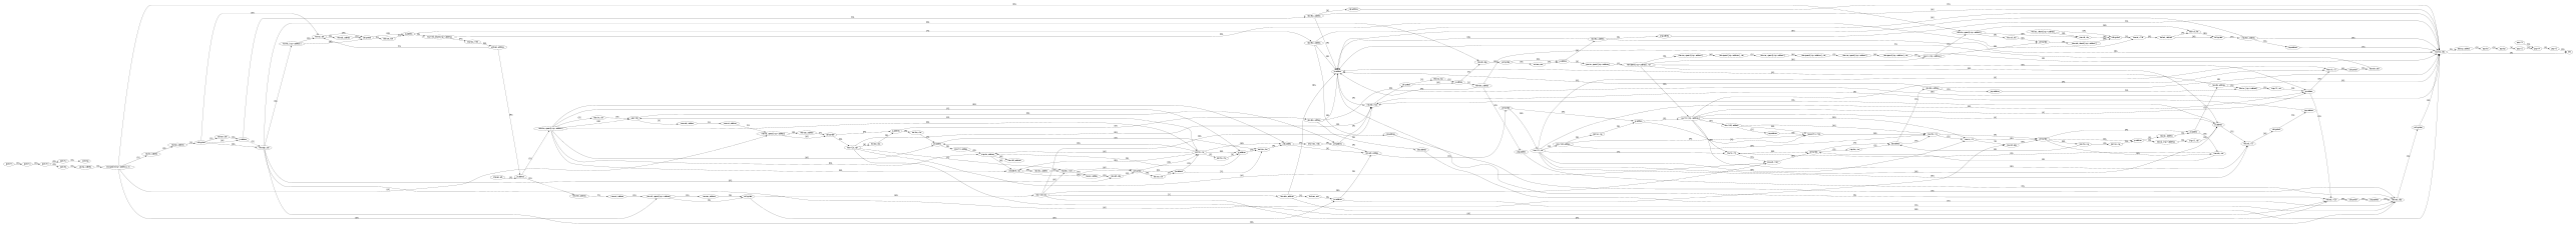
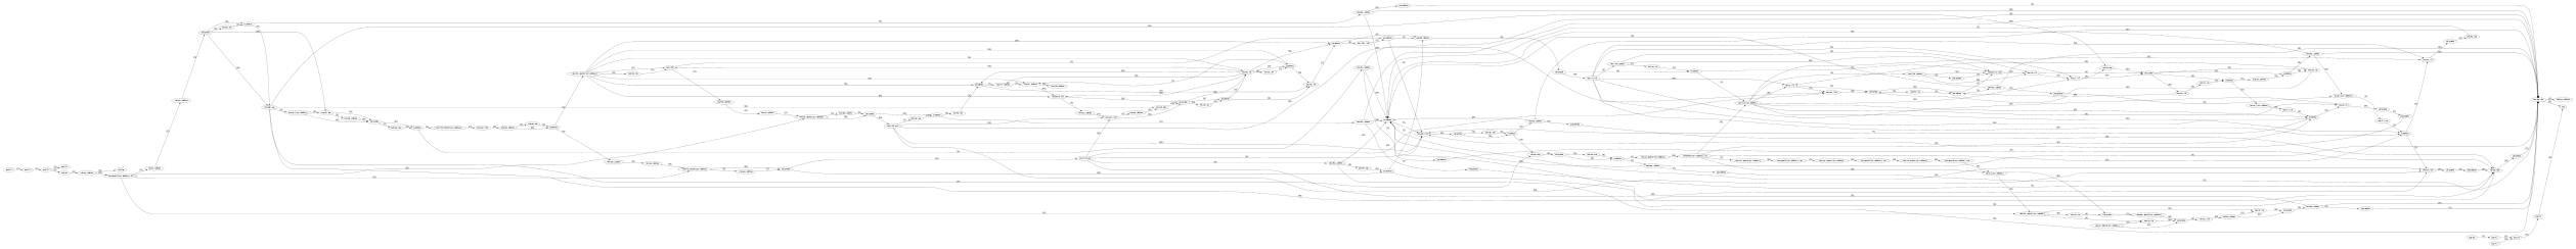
  digraph {
    fontname="Open Sans"
    rankdir=LR
    node [fontname="Open Sans"]
    edge [fontname="Open Sans"]
    n1 [label="push r15"]
    n2 [label="push r14"]
    n3 [label="push r13"]
    n4 [label="push r12"]
    n5 [label="push rbx"]
    n6 [label="push rbp"]
    n7 [label="sub rsp , address"]
    n8 [label="mov qword [ rsp + address ] , rsi"]
    n9 [label="mov esi , address"]
    n10 [label="mov rdi , qword [ rsp + address ]"]
    n11 [label="mov rdi , qword [ rsp + address ]"]
    n12 [label="mov rbx , qword [ rsp + address ]"]
    n13 [label="mov eax , address"]
    n14 [label="mov eax , address"]
    n15 [label="call symbol"]
    n16 [label="mov eax , address"]
    n17 [label="call symbol"]
    n18 [label="mov rdi , rbx"]
    n19 [label="mov rdi , rbx"]
    n20 [label="mov rdi , rbx"]
    n21 [label="call symbol"]
    n22 [label="test eax , eax"]
    n23 [label="js address"]
    n24 [label="mov ebp , eax"]
    n25 [label="mov esi , eax"]
    n26 [label="mov ebx , address"]
    n27 [label="lea rdx , [ rsp + address ]"]
    n28 [label="mov edi , ebp"]
    n29 [label="mov edi , ebp"]
    n30 [label="mov edi , ebp"]
    n31 [label="mov edi , ebp"]
    n32 [label="call symbol"]
    n33 [label="mov edi , address"]
    n34 [label="jmp address"]
    n35 [label="mov eax , ebx"]
    n36 [label="je address"]
    n37 [label="add rsp , address"]
    n38 [label=retn]
    n39 [label="mov edi , r12d"]
    n40 [label="mov edi , r12d"]
    n41 [label="call symbol"]
    n42 [label="call symbol"]
    n43 [label="call symbol"]
    n44 [label="call symbol"]
-   n45 [label="pop rbx"]
    n46 [label="test eax , eax"]
    n47 [label="js address"]
    n48 [label="mov ebx , address"]
    n49 [label="mov r15d , dword [ rsp + address ]"]
    n50 [label="jmp address"]
    n51 [label="mov eax , r15d"]
    n52 [label="mov esi , r15d"]
    n53 [label="and eax , address"]
    n54 [label="and esi , address"]
    n55 [label="pop rbp"]
    n56 [label="pop r12"]
    n57 [label="pop r14"]
    n58 [label="pop r13"]
    n59 [label="pop r15"]
    n60 [label="cmp eax , edi"]
    n61 [label="je address"]
    n62 [label="mov rbx , qword [ rsp + address ]"]
    n63 [label="mov edx , address"]
    n64 [label="test rbx , rbx"]
    n65 [label="sete r14b"]
    n66 [label="jle address"]
    n67 [label="jne address"]
    n68 [label="cmp rbx , address"]
    n69 [label="sub rbx , rax"]
    n70 [label="jg address"]
    n71 [label="cmovbe r8 , rbx"]
    n72 [label="mov esi , address"]
    n73 [label="mov edx , address"]
    n74 [label="jne address"]
    n75 [label="test rbx , rbx"]
    n76 [label="mov r13 , address"]
    n77 [label="mov edi , address"]
    n78 [label="test r14b , r14b"]
    n79 [label="mov r9d , address"]
    n80 [label="test rbx , rbx"]
    n81 [label="mov ecx , address"]
    n82 [label="mov esi , address"]
    n83 [label="mov r12d , eax"]
    n84 [label="js address"]
    n85 [label="test eax , eax"]
    n86 [label="mov edx , r12d"]
    n87 [label="mov edi , r12d"]
    n88 [label="mov ebx , address"]
    n89 [label="test rbx , rbx"]
    n90 [label="call symbol"]
    n91 [label="mov esi , address"]
    n92 [label="call symbol"]
    n93 [label="call symbol"]
    n94 [label="jmp address"]
    n95 [label="mov r12d , eax"]
    n96 [label="jns address"]
    n97 [label="mov ebx , address"]
    n98 [label="test eax , eax"]
    n99 [label="call symbol"]
    n100 [label="mov r13 , rax"]
    n101 [label="je address"]
    n102 [label="mov r14d , address"]
    n103 [label="je address"]
    n104 [label="mov rdi , r13"]
    n105 [label="mov rsi , r13"]
    n106 [label="mov rdi , r13"]
    n107 [label="mov rsi , r13"]
    n108 [label="je address"]
    n109 [label="movsxd r14 , r14d"]
    n110 [label="lea r13 , [ rsp + address ]"]
    n111 [label="test rax , rax"]
    n112 [label="mov rdx , r14"]
    n113 [label="call symbol"]
    n114 [label="call symbol"]
    n115 [label="mov r14d , address"]
    n116 [label="jmp address"]
    n117 [label="je address"]
    n118 [label="mov rdx , rax"]
    n119 [label="mov rbx , rax"]
    n120 [label="je address"]
    n121 [label="test eax , eax"]
    n122 [label="js address"]
    n123 [label="lea rax , [ rsp + address ]"]
    n124 [label="cmp r13 , rax"]
    n125 [label="jmp address"]
    n126 [label="cmp rax , address"]
    n127 [label="mov ebx , address"]
    n128 [label="lea rax , [ rsp + address ]"]
    n129 [label="cmp r13 , rax"]
    n130 [label="cmp rbx , rax"]
    n131 [label="jbe address"]
    n132 [label="mov ebx , address"]
    n133 [label="jmp address"]
    n134 [label="test eax , eax"]
    n135 [label="js address"]
    n136 [label="test rax , rax"]
    n137 [label="jle address"]
    n138 [label="mov ebx , address"]
    n139 [label="jmp address"]
    n140 [label="mov ebx , address"]
    n141 [label="mov rax , qword [ rsp + address ]"]
    n142 [label="jmp address"]
    n143 [label="mov qword [ rsp + address ] , rax"]
    n144 [label="mov rax , qword [ rsp + address ]"]
    n145 [label="lea rsi , [ rsp + address ]"]
    n146 [label="jmp address"]
    n147 [label="test ebx , ebx"]
    n148 [label="test rax , rax"]
    n149 [label="mov qword [ rsp + address ] , rax"]
    n150 [label="call symbol"]
    n151 [label="mov rax , qword [ rsp + address ]"]
    n152 [label="mov qword [ rsp + address ] , rax"]
    n153 [label="mov rax , qword [ rsp + address ]"]
    n154 [label="mov qword [ rsp + address ] , rax"]
    n155 [label="mov edx , dword [ rsp + address ]"]
    n156 [label="call symbol"]
    n157 [label="call symbol"]
    n158 [label="mov esi , dword [ rsp + address ]"]
    n159 [label="mov ebx , address"]
    n160 [label="jmp address"]
    n1 -> n2 [label=CFG]
    n2 -> n3 [label=CFG]
    n3 -> n4 [label=CFG]
    n3 -> n5 [label=CFG]
-   n4 -> n6 [label=CFG]
+   n7 -> n6 [label=CFG]
    n5 -> n7 [label=CFG]
    n7 -> n8 [label=CFG]
    n8 -> n9 [label=CFG]
    n8 -> n10 [label=DFG]
    n8 -> n11 [label=DFG]
    n8 -> n12 [label=DFG]
    n9 -> n13 [label=CFG]
    n10 -> n14 [label=CFG]
    n10 -> n15 [label=DFG]
    n11 -> n16 [label=CFG]
    n11 -> n17 [label=DFG]
    n12 -> n18 [label=DFG]
    n12 -> n19 [label=DFG]
    n12 -> n20 [label=DFG]
    n13 -> n21 [label=CFG]
    n14 -> n15 [label=CFG]
    n15 -> n83 [label=DFG]
    n15 -> n84 [label=DFG]
    n16 -> n17 [label=CFG]
    n17 -> n95 [label=DFG]
    n17 -> n96 [label=DFG]
    n18 -> n150 [label=DFG]
    n19 -> n156 [label=DFG]
    n20 -> n157 [label=DFG]
    n21 -> n22 [label=CFG]
    n21 -> n23 [label=DFG]
    n21 -> n24 [label=DFG]
    n21 -> n25 [label=DFG]
    n22 -> n23 [label=CFG]
    n23 -> n24 [label=CFG]
    n23 -> n26 [label=CFG]
    n24 -> n27 [label=CFG]
    n24 -> n28 [label=DFG]
    n24 -> n29 [label=DFG]
    n24 -> n30 [label=DFG]
    n24 -> n31 [label=DFG]
    n25 -> n32 [label=DFG]
    n25 -> n33 [label=CFG]
    n26 -> n34 [label=CFG]
    n26 -> n35 [label=DFG]
    n26 -> n36 [label=DFG]
    n27 -> n25 [label=CFG]
    n27 -> n32 [label=DFG]
    n28 -> n41 [label=DFG]
    n29 -> n42 [label=DFG]
    n30 -> n43 [label=DFG]
    n31 -> n44 [label=DFG]
    n32 -> n46 [label=CFG]
    n32 -> n47 [label=DFG]
    n33 -> n32 [label=CFG]
    n34 -> n35 [label=CFG]
    n35 -> n37 [label=CFG]
    n35 -> n38 [label=DFG]
    n36 -> n39 [label=CFG]
    n36 -> n40 [label=CFG]
-   n37 -> n45 [label=CFG]
    n39 -> n90 [label=DFG]
    n40 -> n93 [label=DFG]
    n41 -> n35 [label=CFG]
    n42 -> n134 [label=CFG]
    n42 -> n135 [label=DFG]
    n43 -> n69 [label=DFG]
    n43 -> n136 [label=CFG]
    n43 -> n137 [label=DFG]
    n44 -> n117 [label=DFG]
    n44 -> n118 [label=DFG]
    n44 -> n119 [label=DFG]
    n44 -> n120 [label=DFG]
-   n45 -> n55 [label=CFG]
    n46 -> n47 [label=CFG]
    n47 -> n48 [label=CFG]
    n47 -> n49 [label=CFG]
    n48 -> n35 [label=DFG]
    n48 -> n36 [label=DFG]
    n48 -> n50 [label=CFG]
    n49 -> n51 [label=DFG]
-   n49 -> n52 [label=DFG]
    n50 -> n28 [label=CFG]
    n51 -> n53 [label=DFG]
    n52 -> n54 [label=DFG]
-   n53 -> n25 [label=CFG]
+   n53 -> n60 [label=CFG]
    n53 -> n61 [label=DFG]
    n54 -> n20 [label=CFG]
    n54 -> n157 [label=DFG]
    n55 -> n56 [label=CFG]
    n56 -> n57 [label=CFG]
    n57 -> n59 [label=CFG]
    n58 -> n57 [label=CFG]
    n59 -> n38 [label=CFG]
    n60 -> n61 [label=CFG]
    n61 -> n62 [label=CFG]
    n61 -> n63 [label=CFG]
    n62 -> n64 [label=CFG]
    n62 -> n65 [label=DFG]
    n62 -> n66 [label=DFG]
    n62 -> n67 [label=DFG]
    n62 -> n68 [label=DFG]
    n62 -> n69 [label=DFG]
    n62 -> n70 [label=DFG]
    n62 -> n71 [label=DFG]
    n63 -> n72 [label=CFG]
    n64 -> n65 [label=CFG]
    n65 -> n73 [label=CFG]
    n65 -> n74 [label=DFG]
    n66 -> n75 [label=CFG]
    n66 -> n76 [label=CFG]
    n67 -> n77 [label=CFG]
    n67 -> n78 [label=CFG]
    n68 -> n71 [label=DFG]
    n68 -> n79 [label=DFG]
    n69 -> n65 [label=DFG]
    n69 -> n66 [label=DFG]
    n69 -> n67 [label=DFG]
-   n69 -> n68 [label=DFG]
+   n69 -> n76 [label=DFG]
    n69 -> n70 [label=DFG]
    n69 -> n71 [label=DFG]
    n69 -> n80 [label=CFG]
    n70 -> n68 [label=CFG]
    n70 -> n75 [label=CFG]
    n71 -> n43 [label=DFG]
    n71 -> n81 [label=DFG]
    n72 -> n11 [label=CFG]
    n73 -> n82 [label=CFG]
    n74 -> n39 [label=CFG]
    n74 -> n77 [label=CFG]
    n75 -> n67 [label=CFG]
    n76 -> n68 [label=CFG]
    n77 -> n99 [label=CFG]
    n78 -> n74 [label=CFG]
    n80 -> n70 [label=CFG]
    n81 -> n86 [label=CFG]
    n82 -> n10 [label=CFG]
    n83 -> n39 [label=DFG]
    n83 -> n40 [label=DFG]
    n83 -> n85 [label=CFG]
    n83 -> n86 [label=DFG]
    n83 -> n87 [label=DFG]
    n84 -> n88 [label=CFG]
    n84 -> n89 [label=CFG]
    n85 -> n84 [label=CFG]
    n86 -> n43 [label=DFG]
    n86 -> n91 [label=CFG]
    n87 -> n92 [label=DFG]
    n88 -> n35 [label=DFG]
    n88 -> n36 [label=DFG]
    n88 -> n94 [label=CFG]
    n89 -> n66 [label=CFG]
    n90 -> n121 [label=CFG]
    n90 -> n122 [label=DFG]
    n91 -> n30 [label=CFG]
    n92 -> n130 [label=CFG]
    n92 -> n131 [label=DFG]
    n93 -> n146 [label=CFG]
    n94 -> n28 [label=CFG]
    n95 -> n39 [label=DFG]
    n95 -> n40 [label=DFG]
    n95 -> n86 [label=DFG]
    n95 -> n87 [label=DFG]
    n95 -> n97 [label=CFG]
    n96 -> n28 [label=CFG]
    n96 -> n77 [label=CFG]
    n97 -> n35 [label=DFG]
    n97 -> n36 [label=DFG]
    n97 -> n98 [label=CFG]
    n98 -> n96 [label=CFG]
    n99 -> n100 [label=DFG]
    n99 -> n101 [label=DFG]
    n100 -> n102 [label=CFG]
    n100 -> n103 [label=DFG]
    n100 -> n104 [label=DFG]
    n100 -> n105 [label=DFG]
    n100 -> n106 [label=DFG]
    n100 -> n107 [label=DFG]
    n100 -> n108 [label=DFG]
    n101 -> n109 [label=CFG]
    n101 -> n110 [label=CFG]
    n102 -> n109 [label=DFG]
    n102 -> n111 [label=CFG]
    n102 -> n112 [label=DFG]
    n103 -> n39 [label=CFG]
    n103 -> n104 [label=CFG]
    n104 -> n113 [label=DFG]
    n105 -> n87 [label=CFG]
    n105 -> n92 [label=DFG]
    n106 -> n114 [label=DFG]
    n107 -> n31 [label=CFG]
    n107 -> n44 [label=DFG]
    n108 -> n40 [label=CFG]
    n108 -> n106 [label=CFG]
    n109 -> n112 [label=DFG]
    n110 -> n103 [label=DFG]
    n110 -> n104 [label=DFG]
    n110 -> n105 [label=DFG]
    n110 -> n106 [label=DFG]
    n110 -> n107 [label=DFG]
    n110 -> n108 [label=DFG]
    n110 -> n115 [label=CFG]
    n111 -> n101 [label=CFG]
    n112 -> n44 [label=DFG]
    n112 -> n107 [label=CFG]
    n113 -> n125 [label=CFG]
    n114 -> n147 [label=CFG]
    n115 -> n109 [label=DFG]
    n115 -> n112 [label=DFG]
    n115 -> n116 [label=CFG]
    n116 -> n109 [label=CFG]
    n117 -> n118 [label=CFG]
    n117 -> n127 [label=CFG]
    n118 -> n92 [label=DFG]
    n118 -> n105 [label=CFG]
    n119 -> n131 [label=DFG]
    n119 -> n148 [label=CFG]
    n120 -> n123 [label=CFG]
    n120 -> n126 [label=CFG]
    n121 -> n122 [label=CFG]
    n122 -> n29 [label=CFG]
    n122 -> n132 [label=CFG]
    n123 -> n124 [label=CFG]
    n124 -> n103 [label=CFG]
    n125 -> n39 [label=CFG]
    n126 -> n117 [label=CFG]
    n127 -> n35 [label=DFG]
    n127 -> n36 [label=DFG]
    n127 -> n128 [label=CFG]
    n128 -> n129 [label=CFG]
    n129 -> n108 [label=CFG]
    n130 -> n131 [label=CFG]
-   n131 -> n112 [label=CFG]
+   n131 -> n109 [label=CFG]
    n131 -> n138 [label=CFG]
    n132 -> n35 [label=DFG]
    n132 -> n36 [label=DFG]
    n132 -> n133 [label=CFG]
    n133 -> n28 [label=CFG]
    n134 -> n135 [label=CFG]
    n135 -> n140 [label=CFG]
    n135 -> n141 [label=CFG]
    n136 -> n137 [label=CFG]
    n137 -> n69 [label=CFG]
    n137 -> n75 [label=CFG]
    n138 -> n35 [label=DFG]
    n138 -> n36 [label=DFG]
    n138 -> n139 [label=CFG]
    n139 -> n128 [label=CFG]
    n140 -> n35 [label=DFG]
    n140 -> n36 [label=DFG]
    n140 -> n142 [label=CFG]
    n141 -> n143 [label=DFG]
    n142 -> n35 [label=CFG]
    n143 -> n103 [label=DFG]
    n143 -> n108 [label=DFG]
    n143 -> n110 [label=DFG]
    n143 -> n144 [label=CFG]
    n143 -> n145 [label=DFG]
    n144 -> n149 [label=DFG]
    n145 -> n12 [label=CFG]
    n145 -> n150 [label=DFG]
    n146 -> n28 [label=CFG]
    n147 -> n36 [label=CFG]
    n148 -> n120 [label=CFG]
    n149 -> n151 [label=CFG]
    n150 -> n155 [label=CFG]
    n151 -> n152 [label=DFG]
    n152 -> n153 [label=CFG]
    n153 -> n154 [label=DFG]
    n154 -> n145 [label=CFG]
    n155 -> n156 [label=DFG]
    n156 -> n52 [label=CFG]
    n157 -> n159 [label=CFG]
    n158 -> n19 [label=CFG]
    n158 -> n156 [label=DFG]
    n159 -> n35 [label=DFG]
    n159 -> n36 [label=DFG]
    n159 -> n160 [label=CFG]
    n160 -> n35 [label=CFG]
  }
